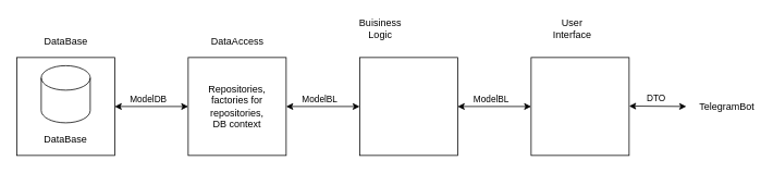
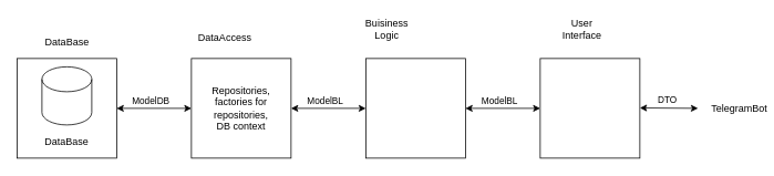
  <mxCell id="0" />
  <mxCell id="1" parent="0" />
  <mxCell id="2" value="" style="rounded=0;whiteSpace=wrap;html=1;" parent="1" vertex="1"><mxGeometry x="20" y="70" width="120" height="120" as="geometry" /></mxCell>
  <mxCell id="3" value="DataBase" style="text;html=1;align=center;verticalAlign=middle;resizable=0;points=[];autosize=1;" parent="1" vertex="1"><mxGeometry x="45" y="40" width="70" height="20" as="geometry" /></mxCell>
  <mxCell id="4" value="" style="shape=cylinder3;whiteSpace=wrap;html=1;boundedLbl=1;backgroundOutline=1;size=15;" parent="1" vertex="1"><mxGeometry x="50" y="80" width="60" height="70" as="geometry" /></mxCell>
  <mxCell id="5" value="DataBase" style="text;html=1;strokeColor=none;fillColor=none;align=center;verticalAlign=middle;whiteSpace=wrap;rounded=0;" parent="1" vertex="1"><mxGeometry x="60" y="160" width="40" height="20" as="geometry" /></mxCell>
  <mxCell id="6" value="" style="rounded=0;whiteSpace=wrap;html=1;" parent="1" vertex="1"><mxGeometry x="230" y="70" width="120" height="120" as="geometry" /></mxCell>
- <mxCell id="7" value="DataAccess" style="text;html=1;align=center;verticalAlign=middle;resizable=0;points=[];autosize=1;" parent="1" vertex="1"><mxGeometry x="250" y="40" width="80" height="20" as="geometry" /></mxCell>
+ <mxCell id="7" value="DataAccess" style="text;html=1;align=center;verticalAlign=middle;resizable=0;points=[];autosize=1;" parent="1" vertex="1"><mxGeometry x="230" y="35" width="80" height="20" as="geometry" /></mxCell>
  <mxCell id="8" value="Repositories,&lt;br&gt;factories for repositories,&lt;br&gt;DB context" style="text;html=1;strokeColor=none;fillColor=none;align=center;verticalAlign=middle;whiteSpace=wrap;rounded=0;" parent="1" vertex="1"><mxGeometry x="270" y="120" width="40" height="20" as="geometry" /></mxCell>
  <mxCell id="9" value="" style="endArrow=classic;startArrow=classic;html=1;exitX=1;exitY=0.5;exitDx=0;exitDy=0;entryX=0;entryY=0.5;entryDx=0;entryDy=0;" parent="1" source="2" target="6" edge="1"><mxGeometry width="50" height="50" relative="1" as="geometry"><mxPoint x="240" y="210" as="sourcePoint" /><mxPoint x="290" y="160" as="targetPoint" /></mxGeometry></mxCell>
  <mxCell id="10" value="ModelDB" style="edgeLabel;html=1;align=center;verticalAlign=middle;resizable=0;points=[];" parent="9" vertex="1" connectable="0"><mxGeometry x="-0.362" relative="1" as="geometry"><mxPoint x="11" y="-10" as="offset" /></mxGeometry></mxCell>
  <mxCell id="11" value="" style="rounded=0;whiteSpace=wrap;html=1;" parent="1" vertex="1"><mxGeometry x="440" y="70" width="120" height="120" as="geometry" /></mxCell>
  <mxCell id="12" value="Buisiness&lt;br&gt;Logic" style="text;html=1;align=center;verticalAlign=middle;resizable=0;points=[];autosize=1;" parent="1" vertex="1"><mxGeometry x="430" y="20" width="70" height="30" as="geometry" /></mxCell>
  <mxCell id="13" value="" style="endArrow=classic;startArrow=classic;html=1;exitX=1;exitY=0.5;exitDx=0;exitDy=0;entryX=0;entryY=0.5;entryDx=0;entryDy=0;" parent="1" target="11" edge="1"><mxGeometry width="50" height="50" relative="1" as="geometry"><mxPoint x="350" y="130" as="sourcePoint" /><mxPoint x="500" y="160" as="targetPoint" /></mxGeometry></mxCell>
  <mxCell id="14" value="ModelBL" style="edgeLabel;html=1;align=center;verticalAlign=middle;resizable=0;points=[];" parent="13" vertex="1" connectable="0"><mxGeometry x="-0.362" relative="1" as="geometry"><mxPoint x="11" y="-10" as="offset" /></mxGeometry></mxCell>
  <mxCell id="15" value="" style="endArrow=classic;startArrow=classic;html=1;exitX=1;exitY=0.5;exitDx=0;exitDy=0;entryX=0;entryY=0.5;entryDx=0;entryDy=0;" parent="1" edge="1"><mxGeometry width="50" height="50" relative="1" as="geometry"><mxPoint x="560" y="130" as="sourcePoint" /><mxPoint x="650" y="130" as="targetPoint" /></mxGeometry></mxCell>
  <mxCell id="16" value="ModelBL" style="edgeLabel;html=1;align=center;verticalAlign=middle;resizable=0;points=[];" parent="15" vertex="1" connectable="0"><mxGeometry x="-0.362" relative="1" as="geometry"><mxPoint x="11" y="-10" as="offset" /></mxGeometry></mxCell>
  <mxCell id="17" value="" style="rounded=0;whiteSpace=wrap;html=1;" parent="1" vertex="1"><mxGeometry x="650" y="70" width="120" height="120" as="geometry" /></mxCell>
  <mxCell id="18" value="User&lt;br&gt;Interface" style="text;html=1;align=center;verticalAlign=middle;resizable=0;points=[];autosize=1;" parent="1" vertex="1"><mxGeometry x="670" y="20" width="60" height="30" as="geometry" /></mxCell>
  <mxCell id="19" value="TelegramBot" style="text;html=1;strokeColor=none;fillColor=none;align=center;verticalAlign=middle;whiteSpace=wrap;rounded=0;" parent="1" vertex="1"><mxGeometry x="870" y="120" width="40" height="20" as="geometry" /></mxCell>
  <mxCell id="20" value="" style="endArrow=classic;startArrow=classic;html=1;exitX=1;exitY=0.5;exitDx=0;exitDy=0;" parent="1" edge="1"><mxGeometry width="50" height="50" relative="1" as="geometry"><mxPoint x="770" y="129.5" as="sourcePoint" /><mxPoint x="840" y="130" as="targetPoint" /></mxGeometry></mxCell>
  <mxCell id="21" value="DTO" style="edgeLabel;html=1;align=center;verticalAlign=middle;resizable=0;points=[];" parent="20" vertex="1" connectable="0"><mxGeometry x="-0.362" relative="1" as="geometry"><mxPoint x="11" y="-10" as="offset" /></mxGeometry></mxCell>
